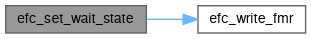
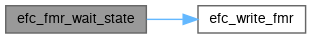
  digraph {
    rankdir=LR
    node [fontname=FreeSans fontsize=10 shape=box style=filled]
-   n1 [color=gray40 fillcolor=grey60 fontcolor=black height=0.2 label=efc_set_wait_state width=0.4]
+   n1 [color=gray40 fillcolor=grey60 fontcolor=black height=0.2 label=efc_fmr_wait_state width=0.4]
    n2 [color=grey40 fillcolor=white height=0.2 label=efc_write_fmr width=0.4]
    n1 -> n2 [color=steelblue1 fontname=FreeSans fontsize=10 labelfontname=FreeSans labelfontsize=10 style=solid]
  }
